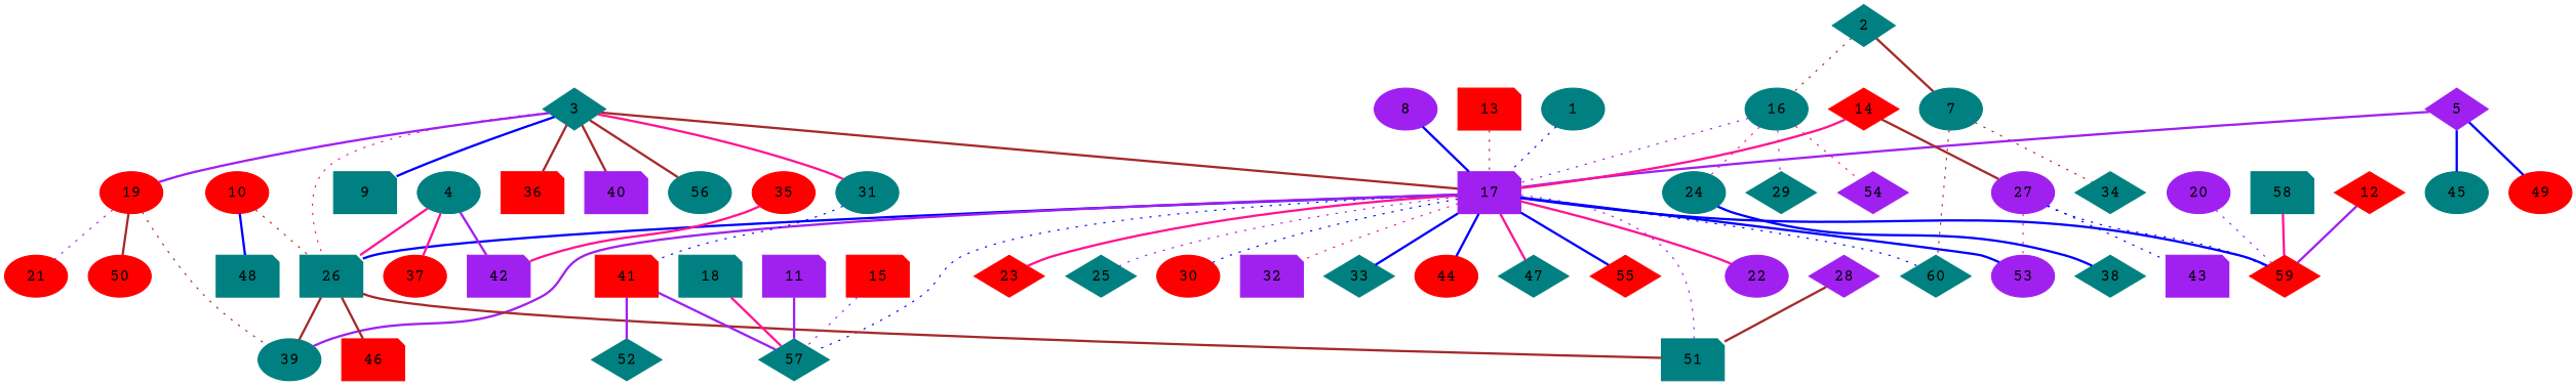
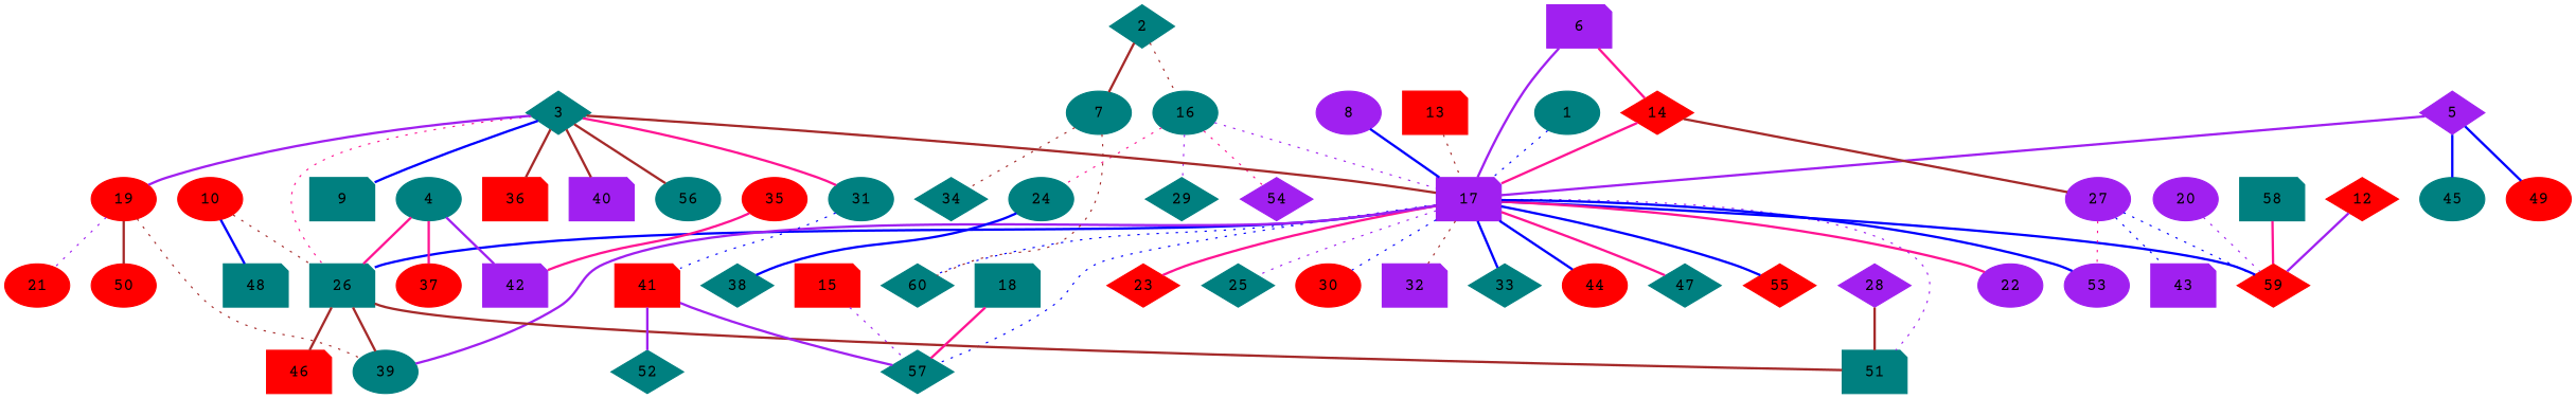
  graph {
    fontname="Courier Prime"
    node [color=teal fontname="Courier Prime" shape=ellipse style=filled]
    edge [color=blue fontname="Courier Prime" style=bold weight=1.0]
    17 [color=purple shape=note]
    1
    26 [shape=note]
    60 [shape=diamond]
    57 [shape=diamond]
    59 [color=red shape=diamond]
    22 [color=purple]
    23 [color=red shape=diamond]
    25 [shape=diamond]
    30 [color=red]
    32 [color=purple shape=note]
    33 [shape=diamond]
    39
    44 [color=red]
    47 [shape=diamond]
    51 [shape=note]
    53 [color=purple]
    55 [color=red shape=diamond]
    2 [shape=diamond]
    7
    16
    34 [shape=diamond]
    24
    29 [shape=diamond]
    54 [color=purple shape=diamond]
    3 [shape=diamond]
    9 [shape=note]
    19 [color=red]
    31
    36 [color=red shape=note]
    40 [color=purple shape=note]
    56
    21 [color=red]
    50 [color=red]
    46 [color=red shape=note]
    41 [color=red shape=note]
    4
    37 [color=red]
    42 [color=purple shape=note]
    5 [color=purple shape=diamond]
    45
    49 [color=red]
+   6 [color=purple shape=note]
    14 [color=red shape=diamond]
    27 [color=purple]
    8 [color=purple]
    10 [color=red]
    48 [shape=note]
-   11 [color=purple shape=note]
    12 [color=red shape=diamond]
    13 [color=red shape=note]
    43 [color=purple shape=note]
    15 [color=red shape=note]
    38 [shape=diamond]
    18 [shape=note]
    20 [color=purple]
    28 [color=purple shape=diamond]
    52 [shape=diamond]
    35 [color=red]
    58 [shape=note]
    17 -- 26
    17 -- 60 [style=dotted]
    17 -- 57 [style=dotted]
    17 -- 59
    17 -- 22 [color=deeppink]
    17 -- 23 [color=deeppink]
    17 -- 25 [color=purple style=dotted]
    17 -- 30 [style=dotted]
-   17 -- 32 [color=deeppink style=dotted]
+   17 -- 32 [color=brown style=dotted]
    17 -- 33
    17 -- 39 [color=purple]
    17 -- 44
    17 -- 47 [color=deeppink]
    17 -- 51 [color=purple style=dotted]
    17 -- 53
    17 -- 55
    1 -- 17 [style=dotted]
    26 -- 39 [color=brown]
    26 -- 51 [color=brown]
    26 -- 46 [color=brown]
    2 -- 7 [color=brown]
    2 -- 16 [color=brown style=dotted]
    7 -- 60 [color=brown style=dotted]
    7 -- 34 [color=brown style=dotted]
    16 -- 17 [color=purple style=dotted]
    16 -- 24 [color=deeppink style=dotted]
    16 -- 29 [color=purple style=dotted]
    16 -- 54 [color=deeppink style=dotted]
    24 -- 38
    3 -- 17 [color=brown]
    3 -- 26 [color=deeppink style=dotted]
    3 -- 9
    3 -- 19 [color=purple]
    3 -- 31 [color=deeppink]
    3 -- 36 [color=brown]
    3 -- 40 [color=brown]
    3 -- 56 [color=brown]
    19 -- 39 [color=brown style=dotted]
    19 -- 21 [color=purple style=dotted]
    19 -- 50 [color=brown]
    31 -- 41 [style=dotted]
    41 -- 57 [color=purple]
    41 -- 52 [color=purple]
    4 -- 26 [color=deeppink]
    4 -- 37 [color=deeppink]
    4 -- 42 [color=purple]
    5 -- 17 [color=purple]
    5 -- 45
    5 -- 49
+   6 -- 17 [color=purple]
+   6 -- 14 [color=deeppink]
    14 -- 17 [color=deeppink]
    14 -- 27 [color=brown]
    27 -- 59 [style=dotted]
    27 -- 53 [color=deeppink style=dotted]
    27 -- 43 [style=dotted]
    8 -- 17
    10 -- 26 [color=brown style=dotted]
    10 -- 48
-   11 -- 57 [color=purple]
    12 -- 59 [color=purple]
    13 -- 17 [color=brown style=dotted]
    15 -- 57 [color=purple style=dotted]
    18 -- 57 [color=deeppink]
    20 -- 59 [color=purple style=dotted]
    28 -- 51 [color=brown]
    35 -- 42 [color=deeppink]
    58 -- 59 [color=deeppink]
  }
